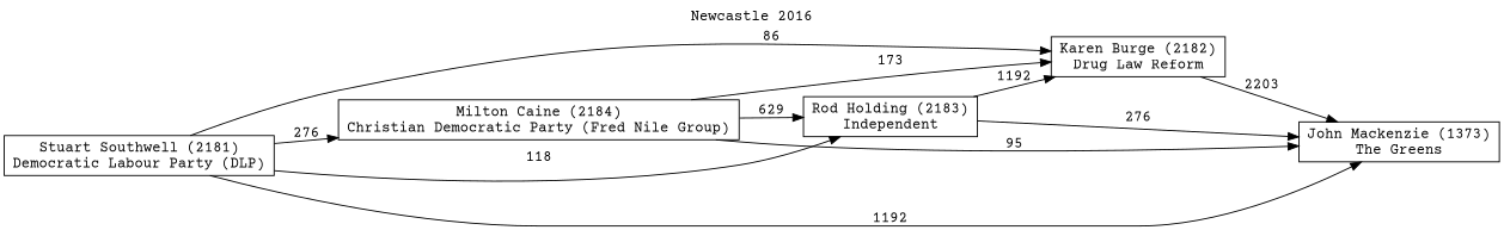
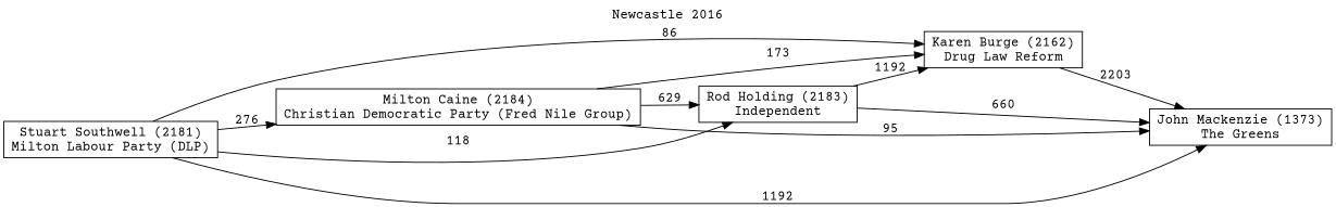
  digraph {
    fontname="Courier Prime"
    label="Newcastle 2016"
    labelloc=t
    mclimit=10
    rankdir=LR
    node [fontname="Courier Prime" shape=box]
    edge [fontname="Courier Prime"]
-   n1 [label="Karen Burge (2182)\nDrug Law Reform"]
+   n1 [label="Karen Burge (2162)\nDrug Law Reform"]
    n2 [label="John Mackenzie (1373)\nThe Greens"]
-   n3 [label="Stuart Southwell (2181)\nDemocratic Labour Party (DLP)"]
+   n3 [label="Stuart Southwell (2181)\nMilton Labour Party (DLP)"]
    n4 [label="Rod Holding (2183)\nIndependent"]
    n5 [label="Milton Caine (2184)\nChristian Democratic Party (Fred Nile Group)"]
    n1 -> n2 [label=2203]
    n3 -> n1 [label=86]
    n3 -> n2 [label=1192]
    n3 -> n4 [label=118]
    n3 -> n5 [label=276]
    n4 -> n1 [label=1192]
-   n4 -> n2 [label=276]
+   n4 -> n2 [label=660]
    n5 -> n1 [label=173]
    n5 -> n2 [label=95]
    n5 -> n4 [label=629]
  }
